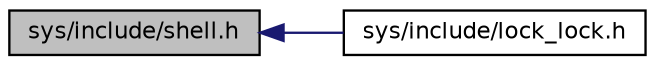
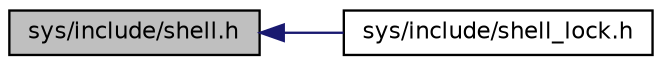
  digraph {
    rankdir=LR
    node [color=black fontname=Helvetica fontsize=10 shape=record style=filled]
    n1 [fillcolor=grey75 fontcolor=black height=0.2 label="sys/include/shell.h" width=0.4]
-   n2 [fillcolor=white height=0.2 label="sys/include/lock_lock.h" width=0.4]
+   n2 [fillcolor=white height=0.2 label="sys/include/shell_lock.h" width=0.4]
    n1 -> n2 [color=midnightblue dir=back fontname=Helvetica fontsize=10 labelfontname=Helvetica labelfontsize=10 style=solid]
  }
